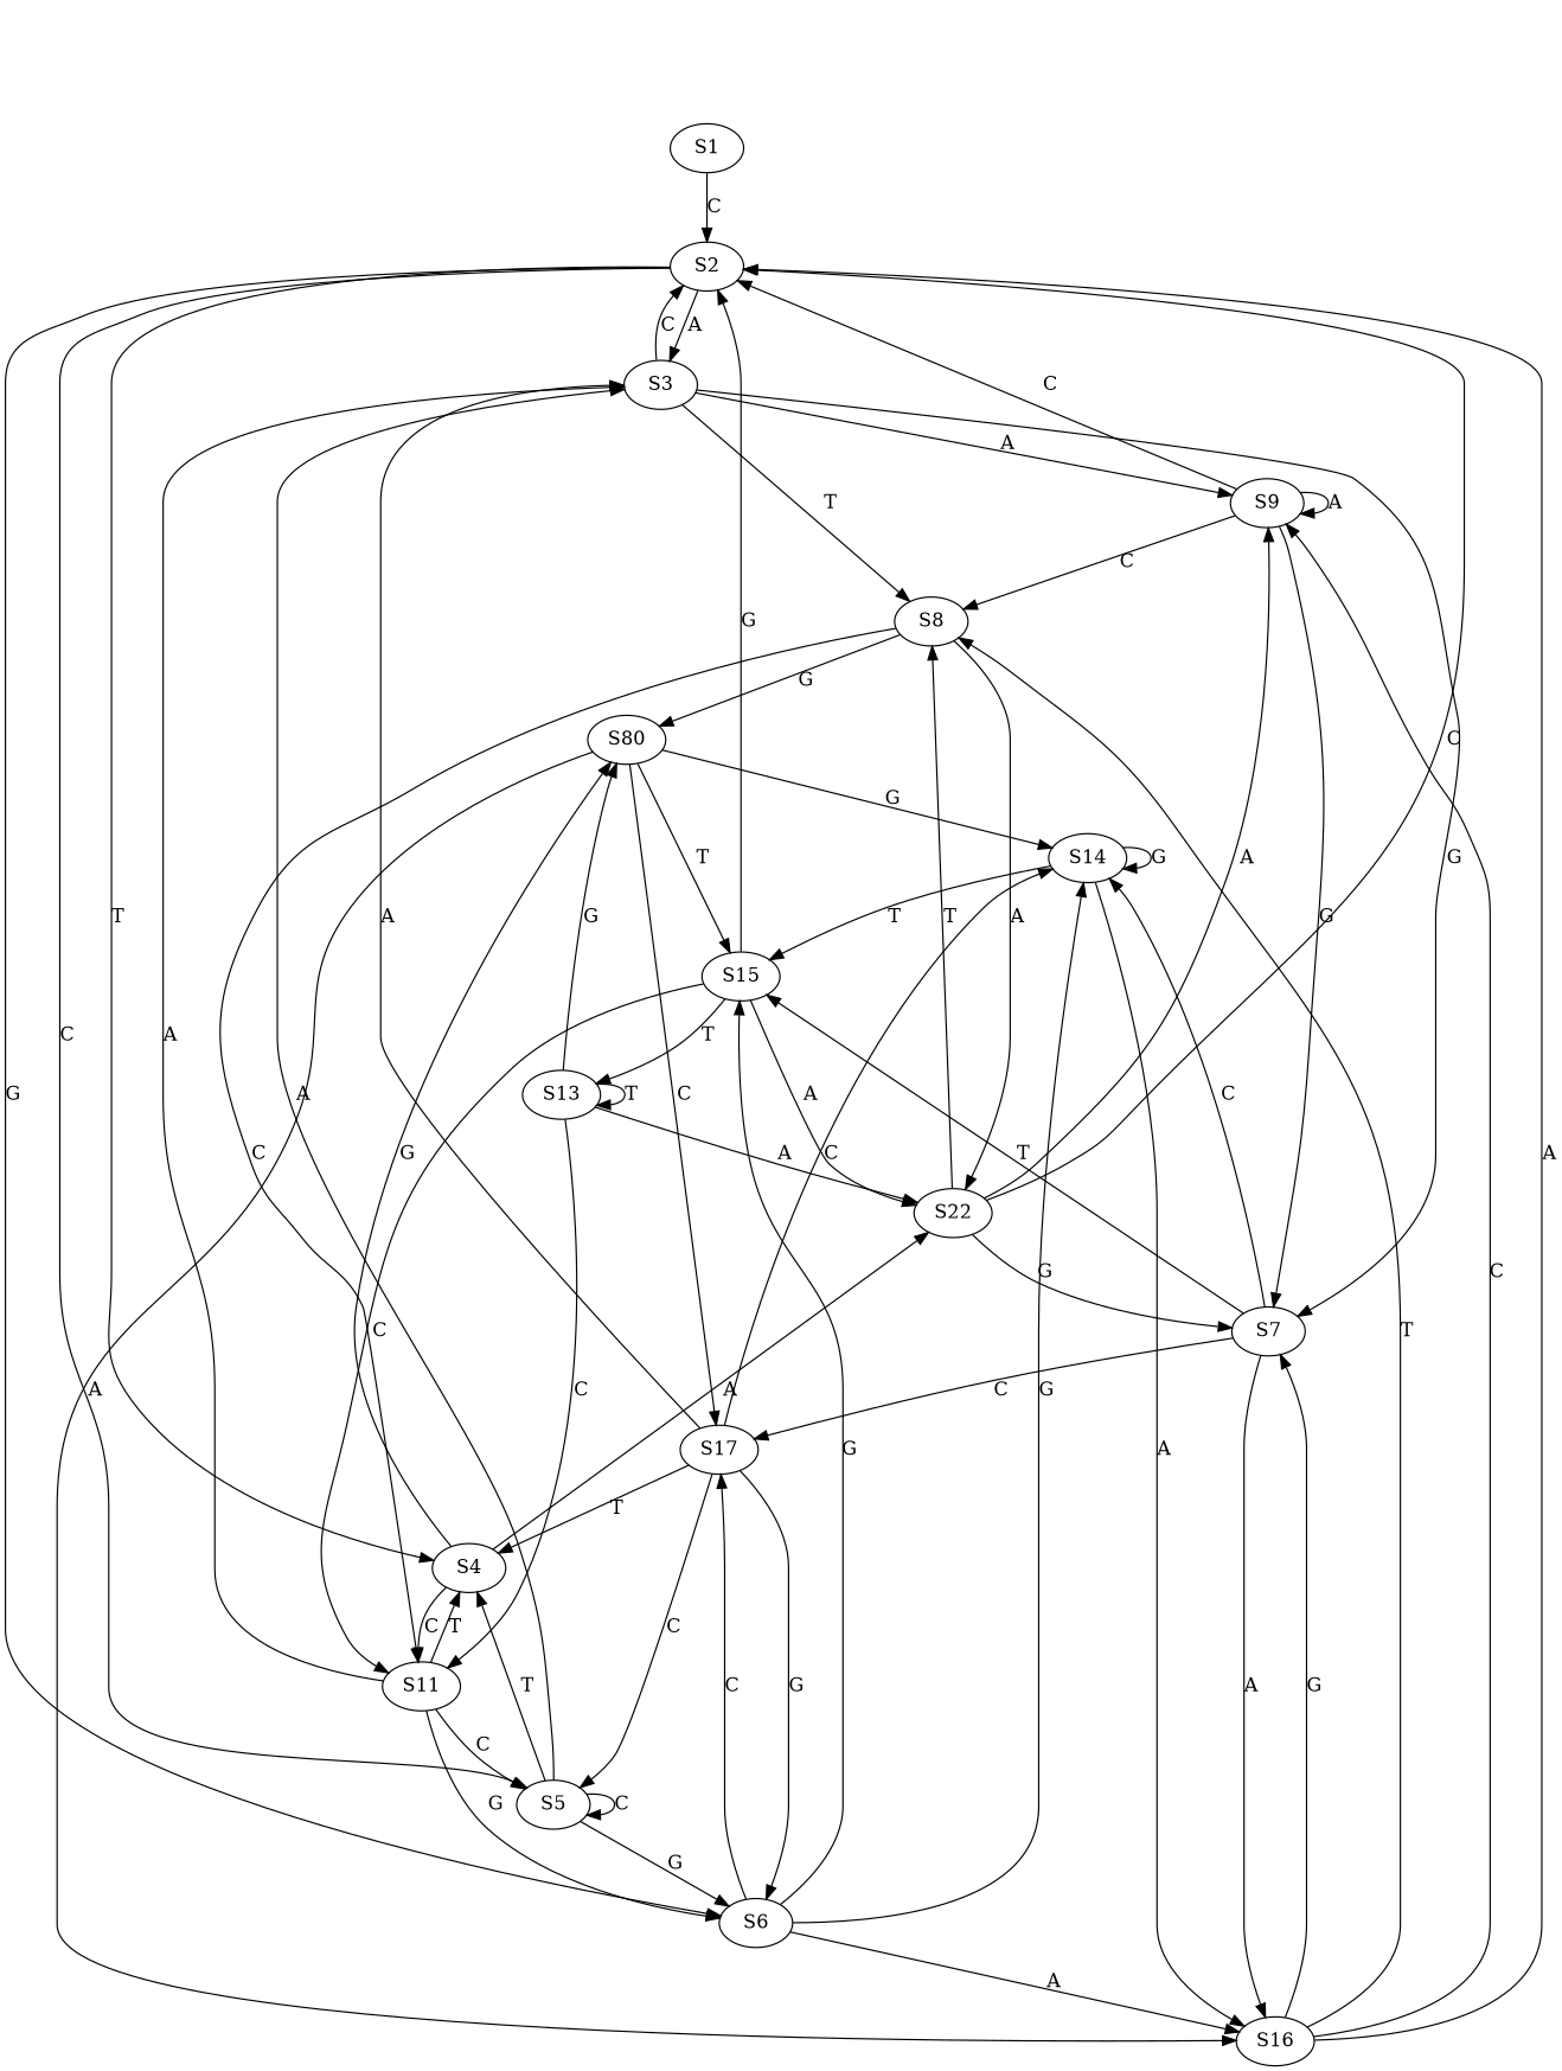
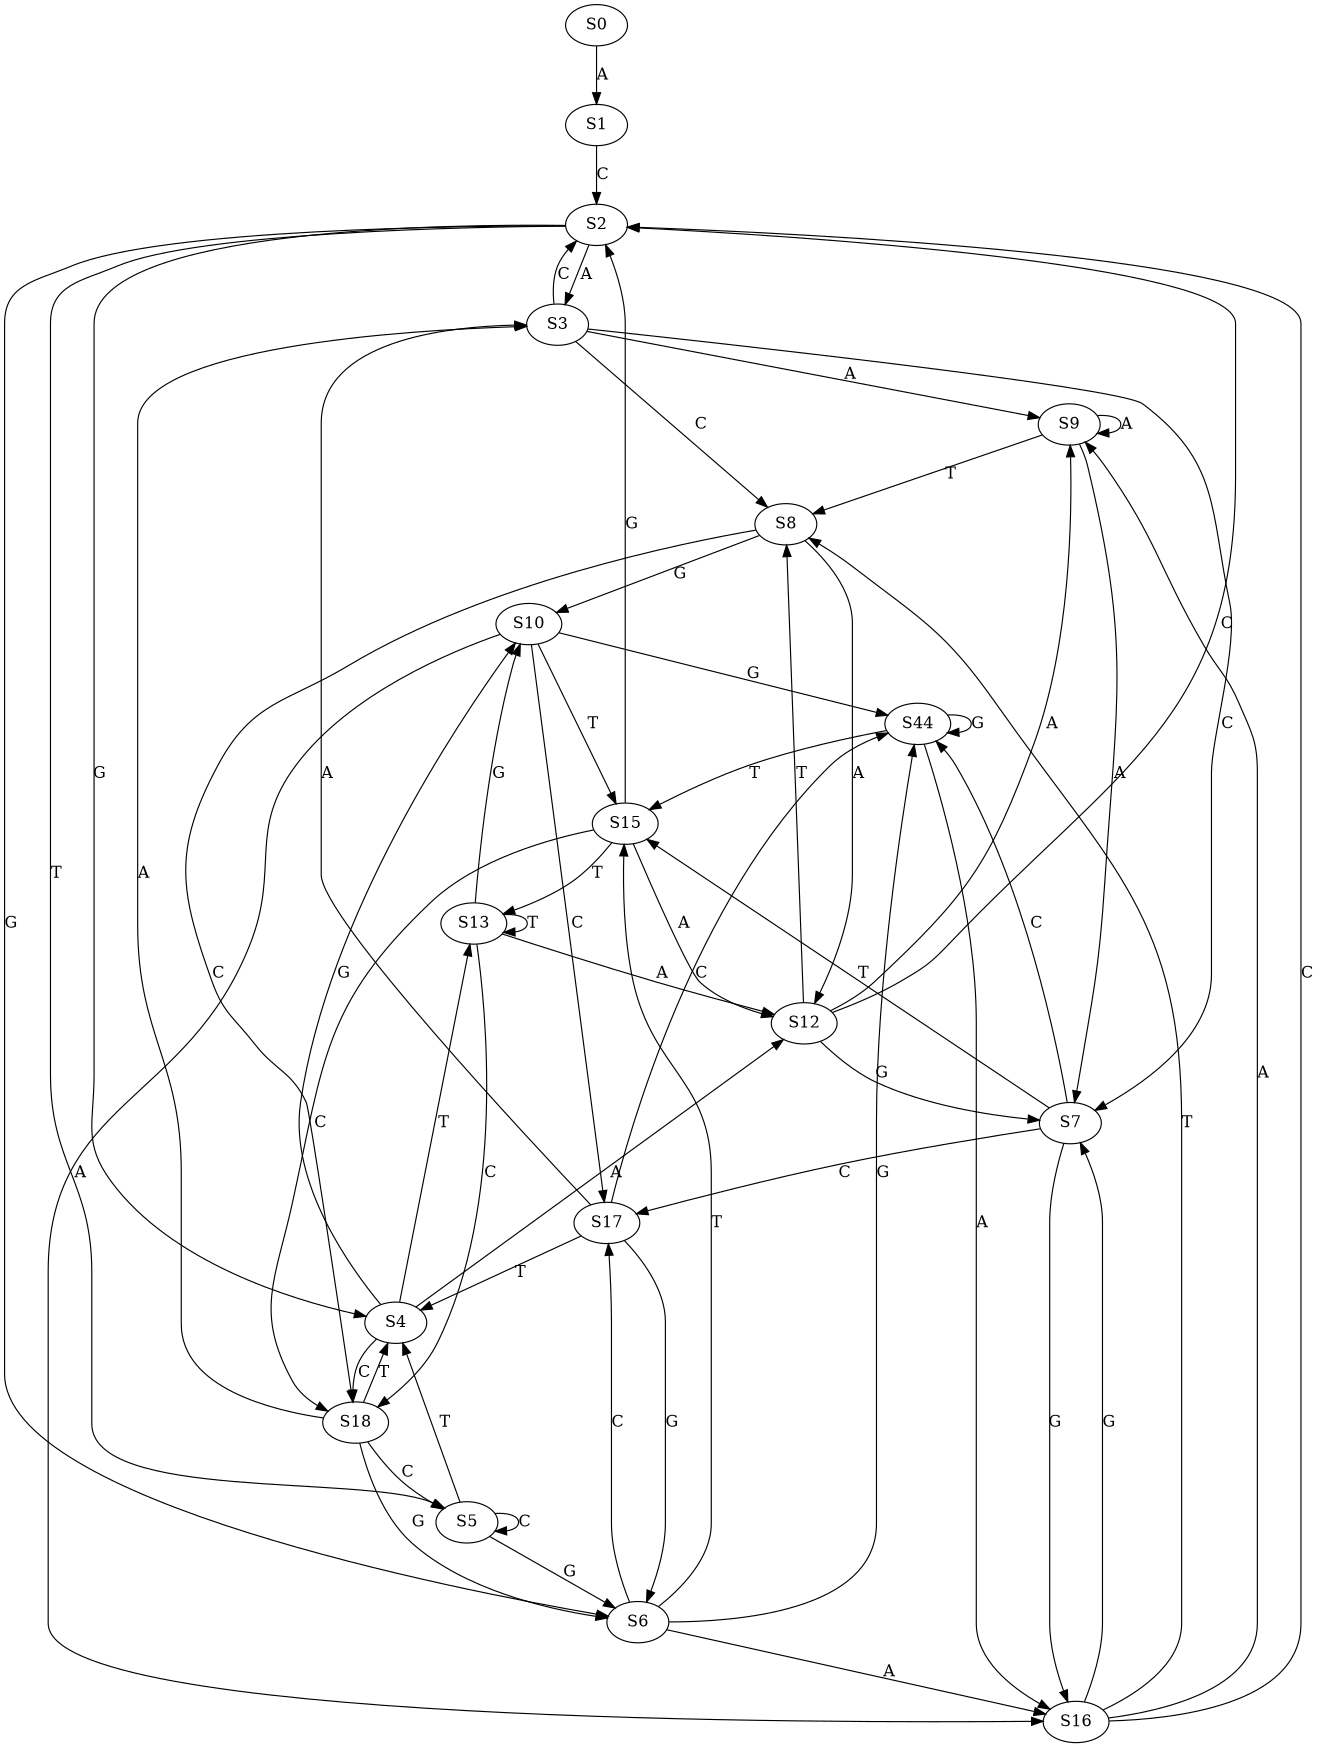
  strict digraph {
+   S0
    S1
    S2
    S3
    S4
    S5
    S6
    S7
    S8
    S9
-   S10 [label=S80]
-   S11
-   S12 [label=S22]
+   S10
+   S11 [label=S18]
+   S12
    S13
-   S14
+   S14 [label=S44]
    S15
    S16
    S17
+   S0 -> S1 [label=A]
    S1 -> S2 [label=C]
    S2 -> S3 [label=A]
-   S2 -> S4 [label=T]
-   S2 -> S5 [label=C]
+   S2 -> S4 [label=G]
+   S2 -> S5 [label=T]
    S2 -> S6 [label=G]
    S3 -> S2 [label=C]
-   S3 -> S7 [label=G]
-   S3 -> S8 [label=T]
+   S3 -> S7 [label=C]
+   S3 -> S8 [label=C]
    S3 -> S9 [label=A]
    S4 -> S10 [label=G]
    S4 -> S11 [label=C]
    S4 -> S12 [label=A]
-   S5 -> S3 [label=A]
+   S4 -> S13 [label=T]
    S5 -> S4 [label=T]
    S5 -> S5 [label=C]
    S5 -> S6 [label=G]
    S6 -> S14 [label=G]
-   S6 -> S15 [label=G]
+   S6 -> S15 [label=T]
    S6 -> S16 [label=A]
    S6 -> S17 [label=C]
    S7 -> S14 [label=C]
    S7 -> S15 [label=T]
-   S7 -> S16 [label=A]
+   S7 -> S16 [label=G]
    S7 -> S17 [label=C]
    S8 -> S10 [label=G]
    S8 -> S11 [label=C]
    S8 -> S12 [label=A]
-   S9 -> S2 [label=C]
-   S9 -> S7 [label=G]
-   S9 -> S8 [label=C]
+   S9 -> S7 [label=A]
+   S9 -> S8 [label=T]
    S9 -> S9 [label=A]
    S10 -> S14 [label=G]
    S10 -> S15 [label=T]
    S10 -> S16 [label=A]
    S10 -> S17 [label=C]
    S11 -> S3 [label=A]
    S11 -> S4 [label=T]
    S11 -> S5 [label=C]
    S11 -> S6 [label=G]
    S12 -> S2 [label=C]
    S12 -> S7 [label=G]
    S12 -> S8 [label=T]
    S12 -> S9 [label=A]
    S13 -> S10 [label=G]
    S13 -> S11 [label=C]
    S13 -> S12 [label=A]
    S13 -> S13 [label=T]
    S14 -> S14 [label=G]
    S14 -> S15 [label=T]
    S14 -> S16 [label=A]
    S15 -> S2 [label=G]
    S15 -> S11 [label=C]
    S15 -> S12 [label=A]
    S15 -> S13 [label=T]
-   S16 -> S2 [label=A]
+   S16 -> S2 [label=C]
    S16 -> S7 [label=G]
    S16 -> S8 [label=T]
-   S16 -> S9 [label=C]
+   S16 -> S9 [label=A]
    S17 -> S3 [label=A]
    S17 -> S4 [label=T]
-   S17 -> S5 [label=C]
    S17 -> S6 [label=G]
    S17 -> S14 [label=C]
  }
